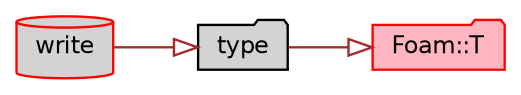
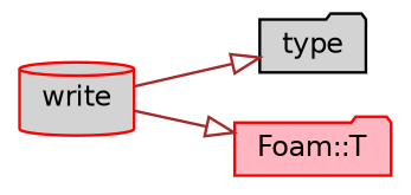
  digraph {
    rankdir=LR
    node [color=red fillcolor=lightgrey fontname=Helvetica fontsize=10 shape=folder style=filled]
    edge [arrowhead=onormal color=brown fontname=Helvetica fontsize=10 labelfontname=Helvetica labelfontsize=10 style=solid]
    n1 [color=black fontcolor=black height=0.2 label=type width=0.4]
    n2 [fillcolor=lightpink height=0.2 label="Foam::T" width=0.4]
    n3 [height=0.2 label=write shape=cylinder width=0.4]
-   n1 -> n2
+   n3 -> n2
    n3 -> n1
  }
